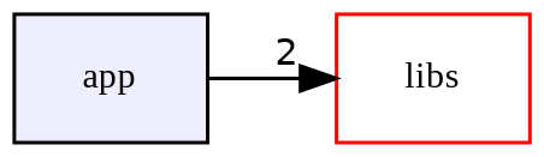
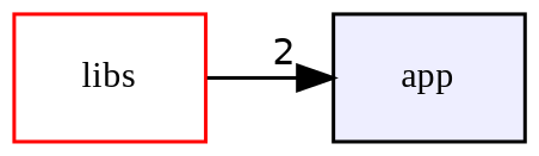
  digraph {
    compound=true
    rankdir=LR
    fontname="Liberation Serif"
    node [fontname="Liberation Serif" fontsize=10 shape=box]
    n1 [fillcolor="#eeeeff" label=app pencolor=black style=filled]
    n2 [color=red label=libs]
-   n1 -> n2 [headlabel=2 labeldistance=1.5 labelfontname=Helvetica labelfontsize=10 fontname="Liberation Serif"]
+   n2 -> n1 [headlabel=2 labeldistance=1.5 labelfontname=Helvetica labelfontsize=10 fontname="Liberation Serif"]
  }
